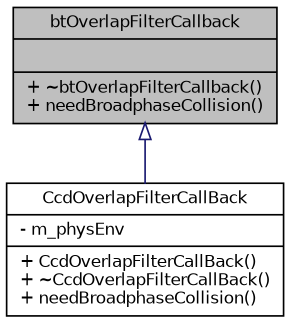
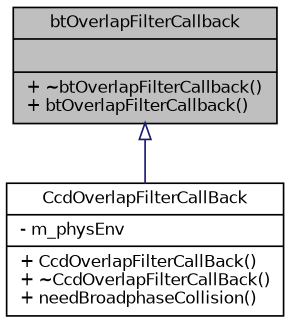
  digraph {
    node [color=black fontname=Helvetica fontsize=10 shape=record style=filled]
-   n1 [fillcolor=grey75 fontcolor=black height=0.2 label="{btOverlapFilterCallback\n||+ ~btOverlapFilterCallback()\l+ needBroadphaseCollision()\l}" width=0.4]
+   n1 [fillcolor=grey75 fontcolor=black height=0.2 label="{btOverlapFilterCallback\n||+ ~btOverlapFilterCallback()\l+ btOverlapFilterCallback()\l}" width=0.4]
    n2 [fillcolor=white height=0.2 label="{CcdOverlapFilterCallBack\n|- m_physEnv\l|+ CcdOverlapFilterCallBack()\l+ ~CcdOverlapFilterCallBack()\l+ needBroadphaseCollision()\l}" width=0.4]
    n1 -> n2 [arrowtail=empty color=midnightblue dir=back fontname=Helvetica fontsize=10 labelfontname=Helvetica labelfontsize=10 style=solid]
  }
